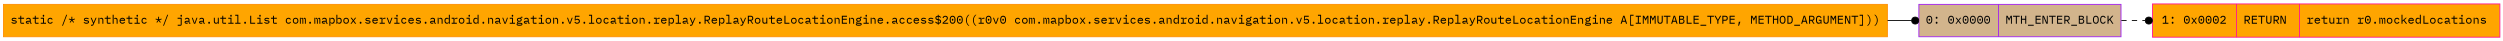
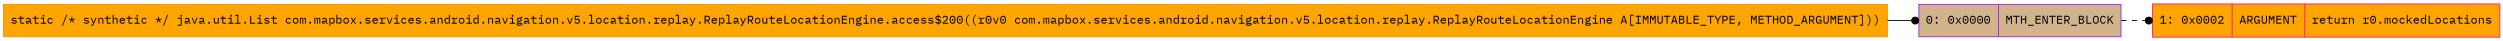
  digraph {
    rankdir=LR
    fontname="IBM Plex Mono"
    node [shape=record style=filled fillcolor=orange fontname="IBM Plex Mono"]
    edge [arrowhead=dot fontname="IBM Plex Mono"]
    n1 [label="{0\:\ 0x0000|MTH_ENTER_BLOCK\l}" fillcolor=tan color=purple]
-   n2 [label="{1\:\ 0x0002|RETURN\l|return r0.mockedLocations\l}" color=deeppink]
+   n2 [label="{1\:\ 0x0002|ARGUMENT\l|return r0.mockedLocations\l}" color=deeppink]
    n3 [label="{static \/* synthetic *\/ java.util.List com.mapbox.services.android.navigation.v5.location.replay.ReplayRouteLocationEngine.access$200((r0v0 com.mapbox.services.android.navigation.v5.location.replay.ReplayRouteLocationEngine A[IMMUTABLE_TYPE, METHOD_ARGUMENT])) }" color=darkorange]
    n1 -> n2 [style=dashed]
    n3 -> n1 [style=solid]
  }
